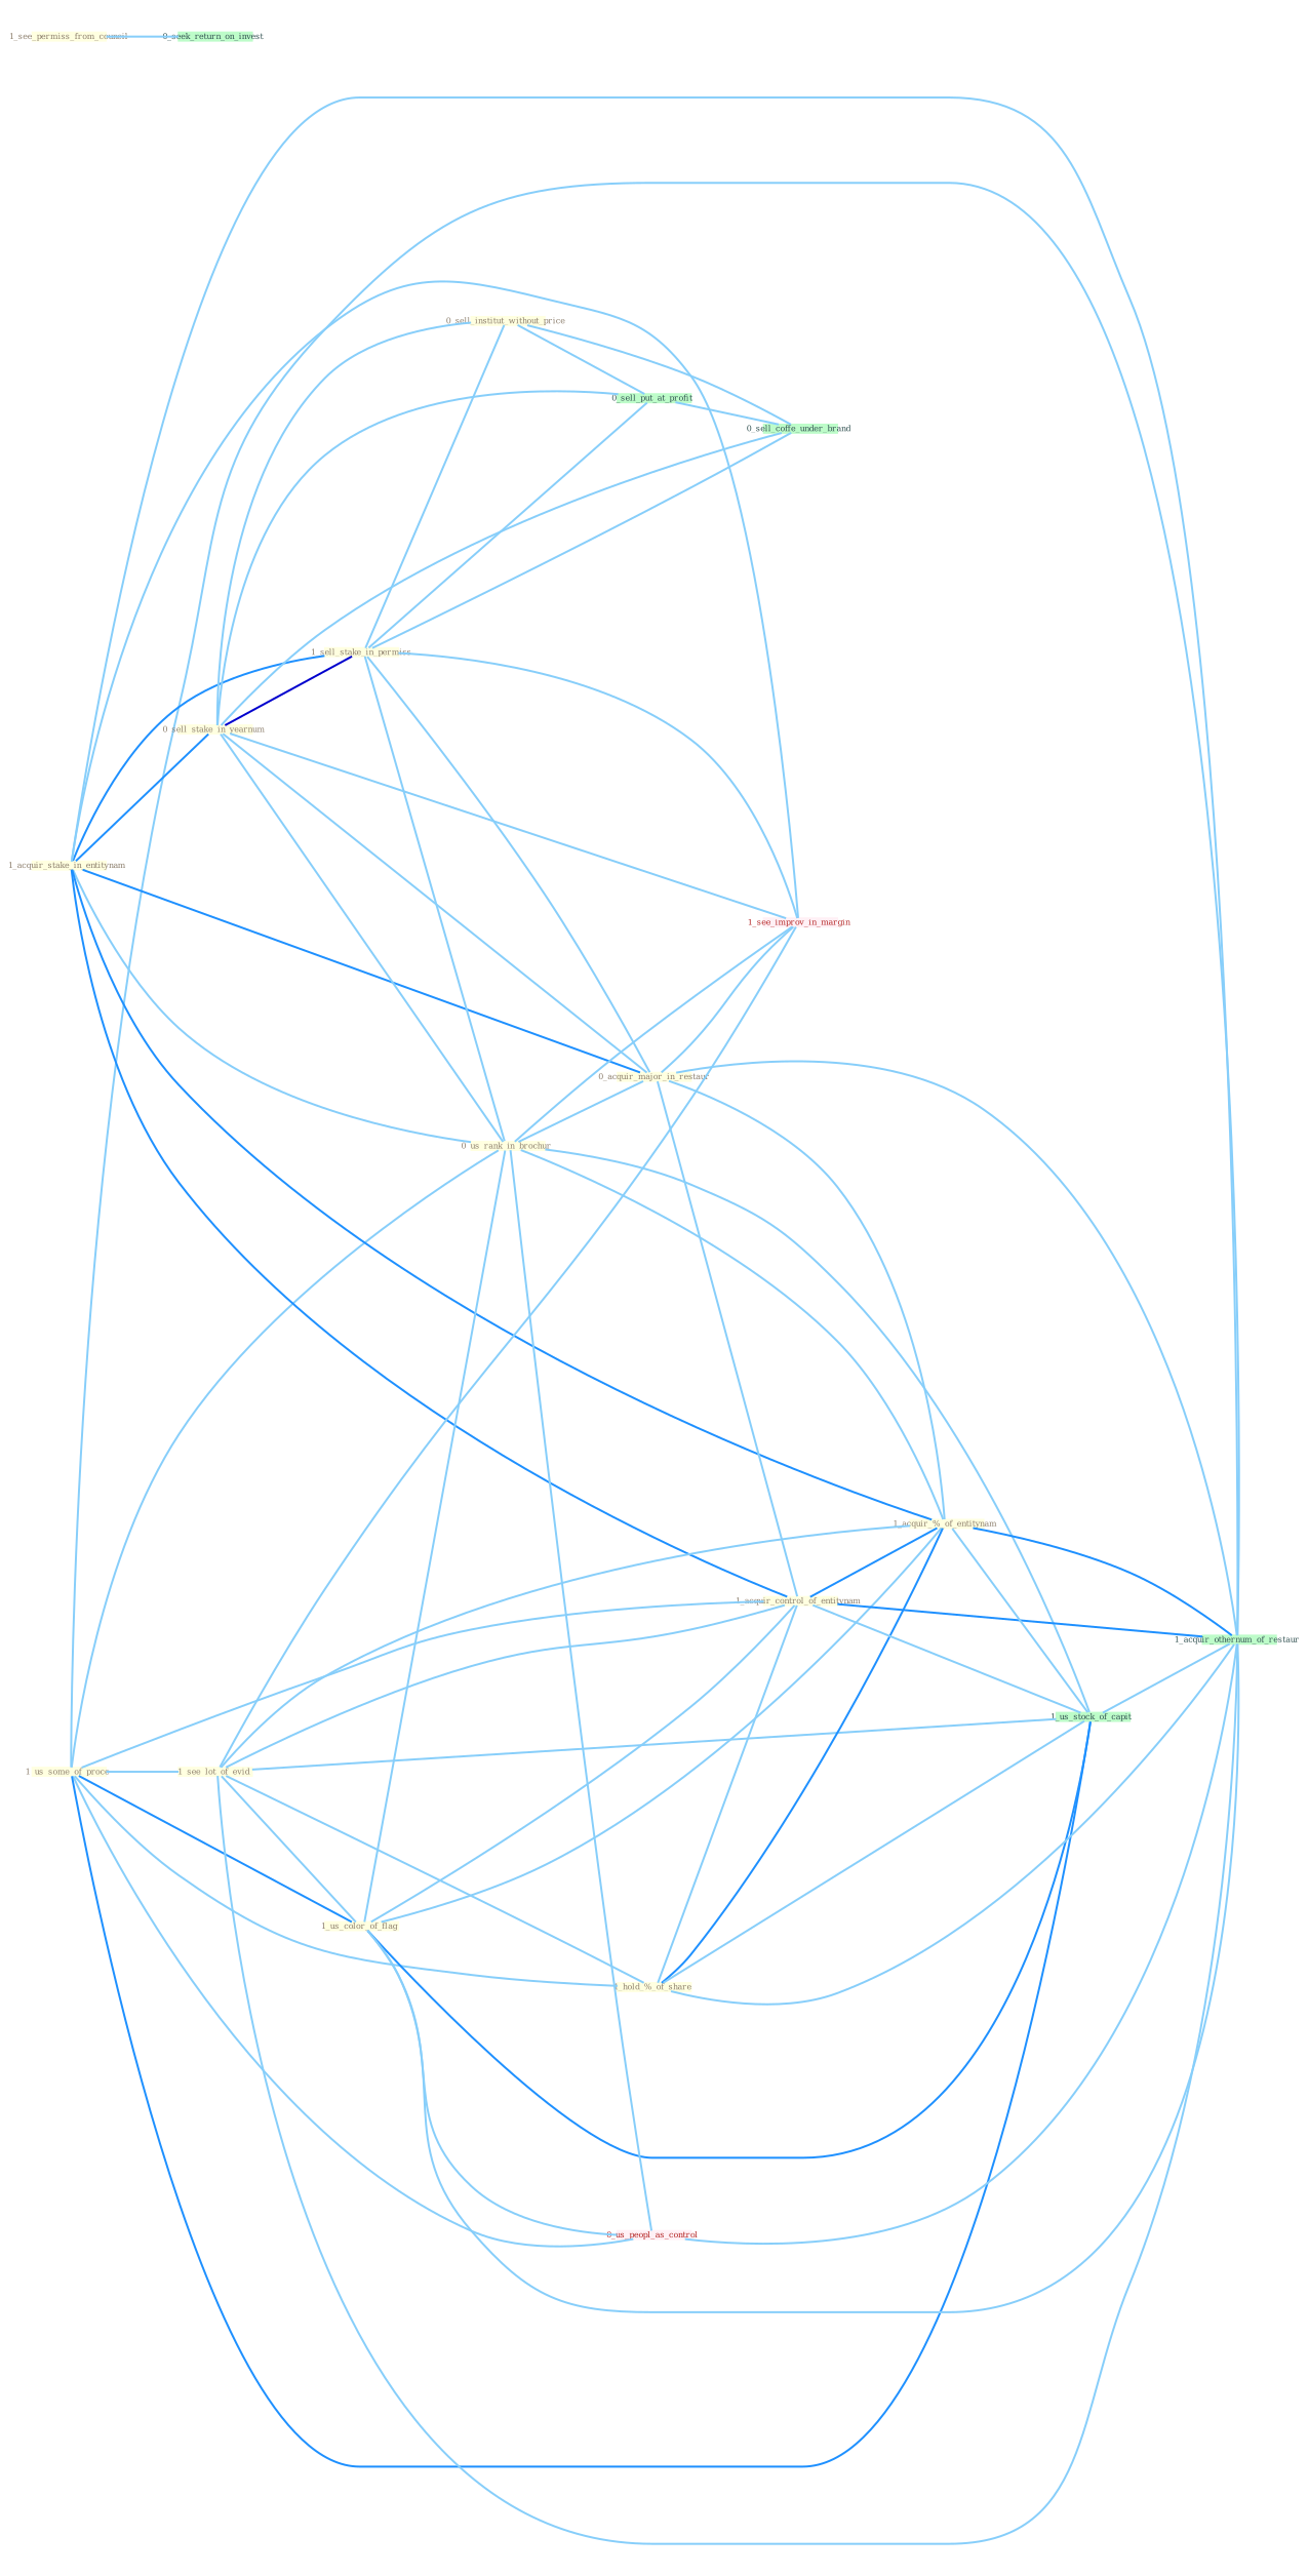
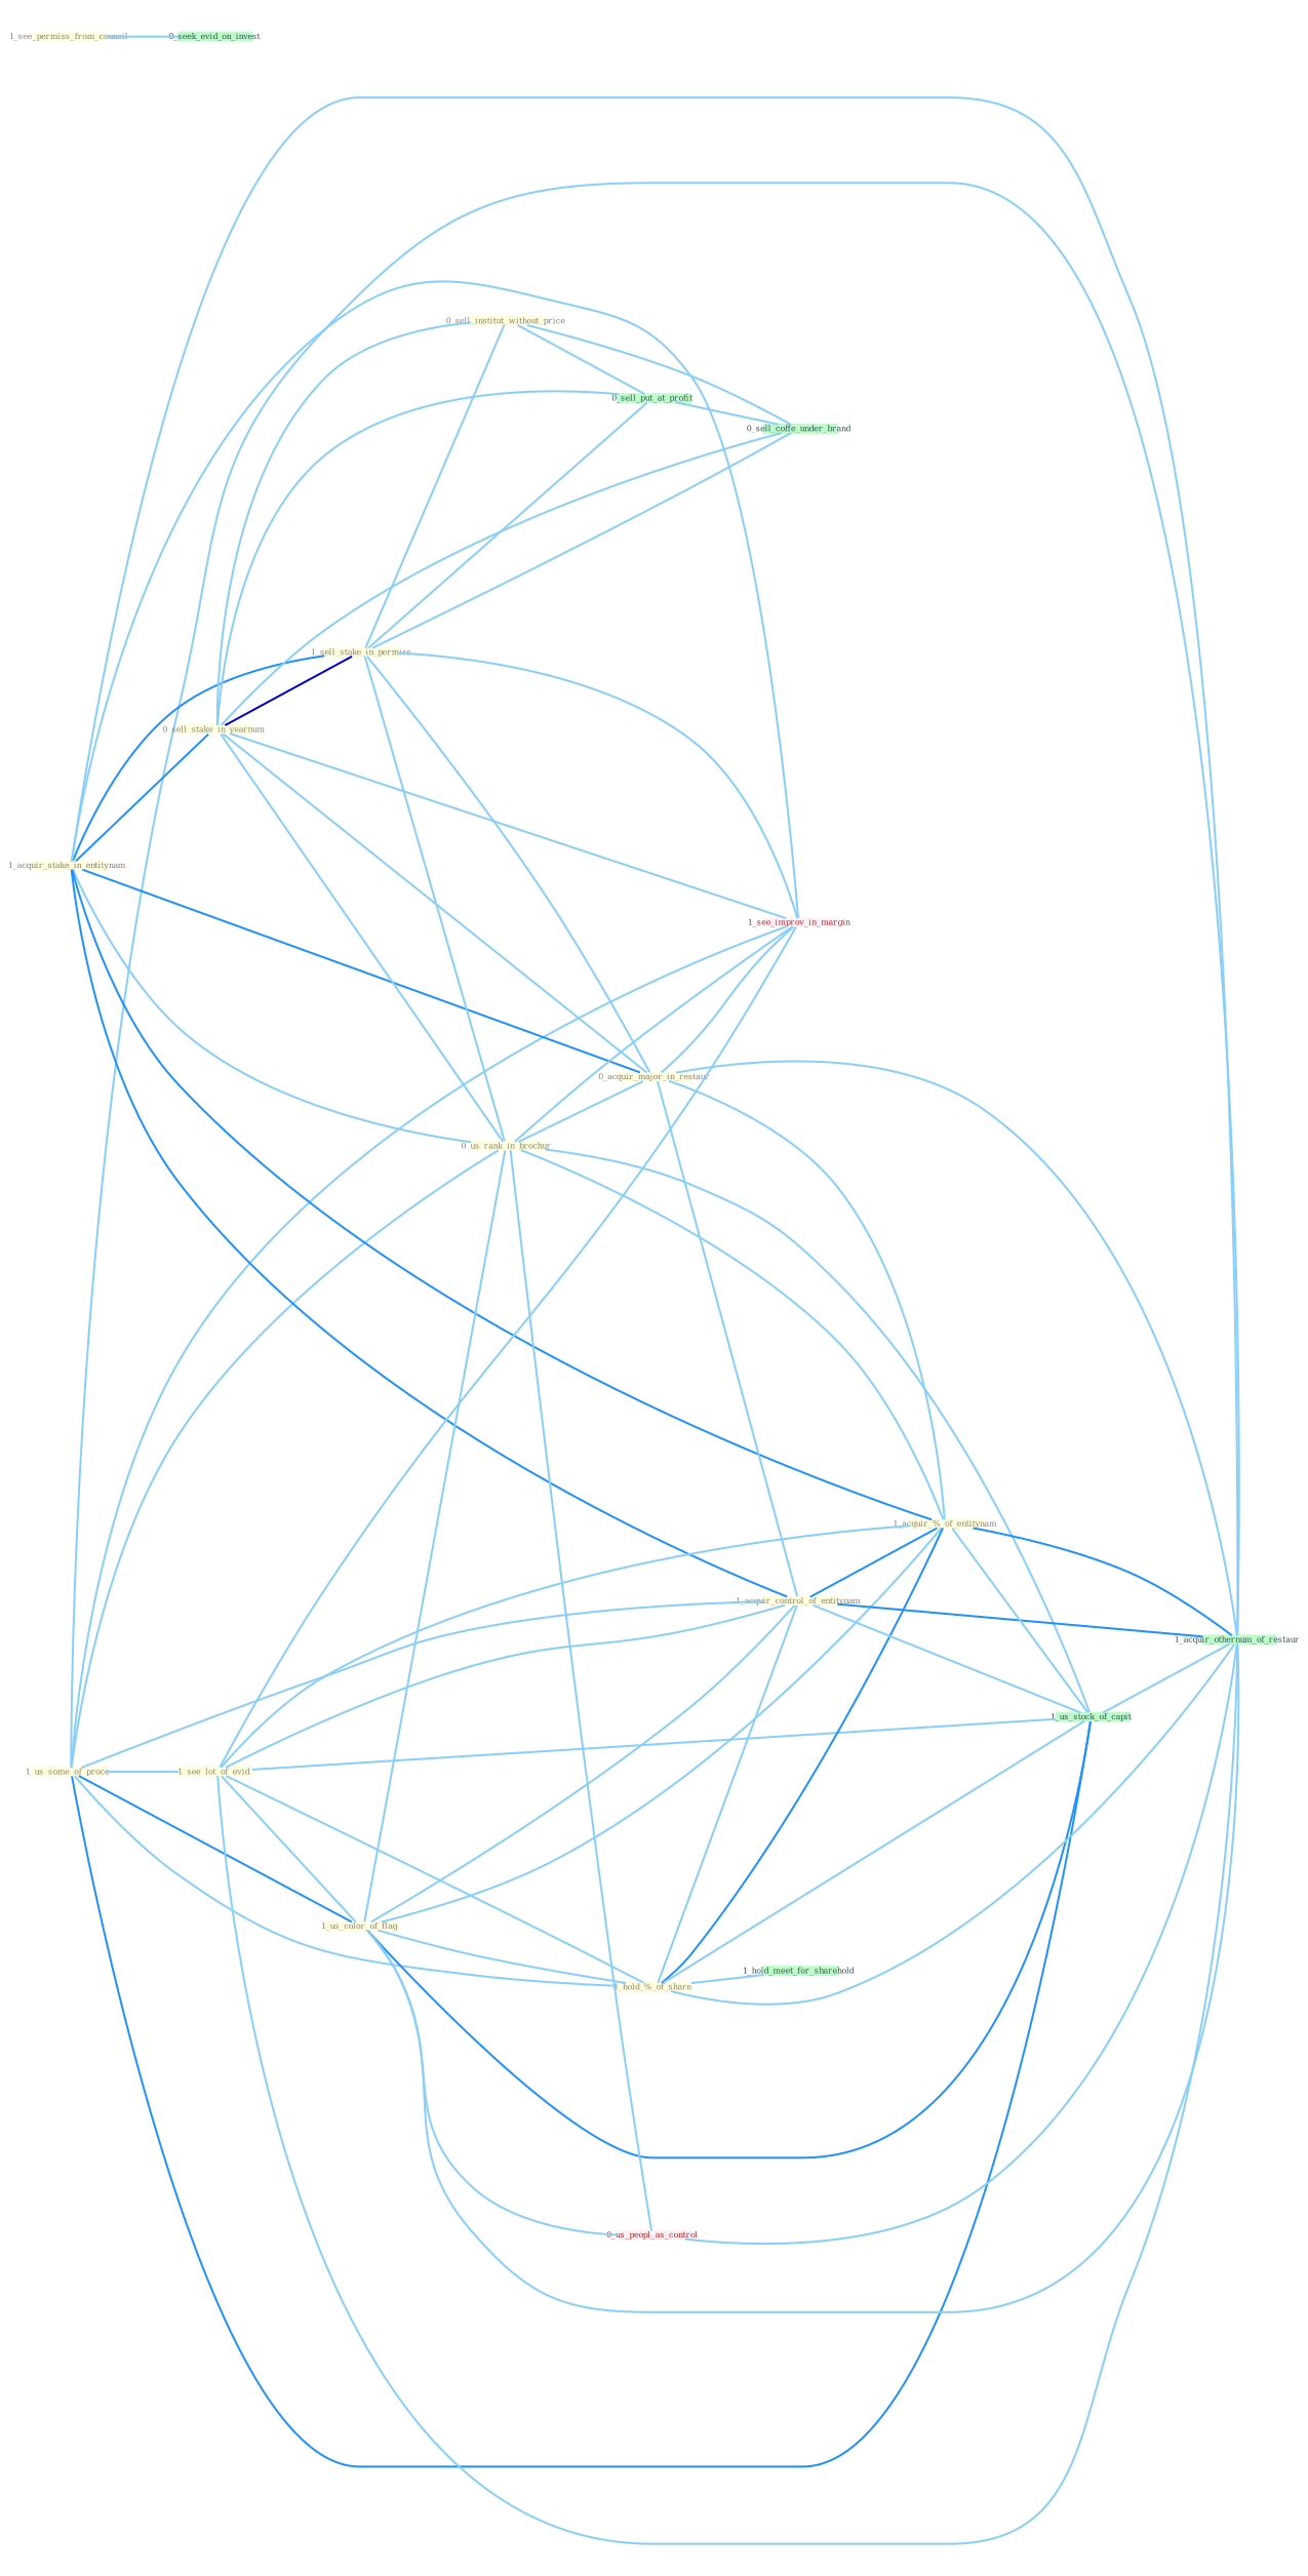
  graph {
    rankdir=LR
    node [color="#ffffe0" fixedsize=true fontcolor="#8b7d6b" fontsize=4 shape=polygon style=filled]
    edge [color="#87cefa" w=1]
    "1_us_some_of_proce " [height=.06 width=.5]
    "1_acquir_stake_in_entitynam " [height=.06 width=.5]
    "1_see_lot_of_evid " [height=.06 width=.5]
    "0_sell_stake_in_yearnum " [height=.06 width=.5]
    n5 [height=.06 label="1_sell_stake_in_permiss" width=.5]
    "1_us_color_of_flag " [height=.06 width=.5]
    "0_us_rank_in_brochur " [height=.06 width=.5]
    n8 [height=.06 label="0_acquir_major_in_restaur" width=.5]
    n9 [height=.06 label="1_see_permiss_from_council" width=.5]
    "1_hold_%_of_share " [height=.06 width=.5]
    "1_acquir_control_of_entitynam " [height=.06 width=.5]
    "1_acquir_%_of_entitynam " [height=.06 width=.5]
    "0_sell_institut_without_price " [height=.06 width=.5]
    "0_us_peopl_as_control " [color="#fff0f5" fontcolor="#b22222" height=.06 width=.5]
    "1_see_improv_in_margin " [color="#fff0f5" fontcolor="#b22222" height=.06 width=.5]
    "1_us_stock_of_capit " [color="#BDFCC9" fontcolor="#2f4f4f" height=.06 width=.5]
    "1_acquir_othernum_of_restaur " [color="#BDFCC9" fontcolor="#2f4f4f" height=.06 width=.5]
    "0_sell_put_at_profit " [color="#BDFCC9" fontcolor="#2f4f4f" height=.06 width=.5]
    "0_sell_coffe_under_brand " [color="#BDFCC9" fontcolor="#2f4f4f" height=.06 width=.5]
-   "0_seek_return_on_invest " [color="#BDFCC9" fontcolor="#2f4f4f" height=.06 width=.5]
+   "0_seek_return_on_invest " [color="#BDFCC9" fontcolor="#2f4f4f" height=.06 width=.5 label="0_seek_evid_on_invest"]
+   "1_hold_meet_for_sharehold " [color="#BDFCC9" fontcolor="#2f4f4f" height=.06 width=.5]
    subgraph sub_1 {
      "1_us_some_of_proce "
      "1_acquir_stake_in_entitynam "
      "1_see_lot_of_evid "
      "0_sell_stake_in_yearnum "
      n5
      "1_us_color_of_flag "
      "0_us_rank_in_brochur "
      n8
      n9
      "1_hold_%_of_share "
      "1_acquir_control_of_entitynam "
      "1_acquir_%_of_entitynam "
      "0_sell_institut_without_price "
    }
    subgraph sub_2 {
      "0_us_peopl_as_control "
      "1_see_improv_in_margin "
    }
    "1_us_some_of_proce " -- "1_see_lot_of_evid "
    "1_us_some_of_proce " -- "1_us_color_of_flag " [color="#1e90ff" w=2]
    "1_us_some_of_proce " -- "0_us_rank_in_brochur "
    "1_us_some_of_proce " -- "1_hold_%_of_share "
    "1_us_some_of_proce " -- "1_acquir_control_of_entitynam "
-   "1_us_some_of_proce " -- "0_us_peopl_as_control "
+   "1_us_some_of_proce " -- "1_see_improv_in_margin "
    "1_us_some_of_proce " -- "1_us_stock_of_capit " [color="#1e90ff" w=2]
    "1_us_some_of_proce " -- "1_acquir_othernum_of_restaur "
    "1_acquir_stake_in_entitynam " -- "0_sell_stake_in_yearnum " [color="#1e90ff" w=2]
    "1_acquir_stake_in_entitynam " -- n5 [color="#1e90ff" w=2]
    "1_acquir_stake_in_entitynam " -- "0_us_rank_in_brochur "
    "1_acquir_stake_in_entitynam " -- n8 [color="#1e90ff" w=2]
    "1_acquir_stake_in_entitynam " -- "1_acquir_control_of_entitynam " [color="#1e90ff" w=2]
    "1_acquir_stake_in_entitynam " -- "1_acquir_%_of_entitynam " [color="#1e90ff" w=2]
    "1_acquir_stake_in_entitynam " -- "1_see_improv_in_margin "
    "1_acquir_stake_in_entitynam " -- "1_acquir_othernum_of_restaur "
    "1_see_lot_of_evid " -- "1_us_color_of_flag "
    "1_see_lot_of_evid " -- "1_hold_%_of_share "
    "1_see_lot_of_evid " -- "1_acquir_control_of_entitynam "
    "1_see_lot_of_evid " -- "1_acquir_%_of_entitynam "
    "1_see_lot_of_evid " -- "1_see_improv_in_margin "
    "1_see_lot_of_evid " -- "1_us_stock_of_capit "
    "1_see_lot_of_evid " -- "1_acquir_othernum_of_restaur "
    "0_sell_stake_in_yearnum " -- n5 [color="#0000cd" w=3]
    "0_sell_stake_in_yearnum " -- "0_us_rank_in_brochur "
    "0_sell_stake_in_yearnum " -- n8
    "0_sell_stake_in_yearnum " -- "0_sell_institut_without_price "
    "0_sell_stake_in_yearnum " -- "1_see_improv_in_margin "
    "0_sell_stake_in_yearnum " -- "0_sell_put_at_profit "
    "0_sell_stake_in_yearnum " -- "0_sell_coffe_under_brand "
    n5 -- "0_us_rank_in_brochur "
    n5 -- n8
    n5 -- "0_sell_institut_without_price "
    n5 -- "1_see_improv_in_margin "
    n5 -- "0_sell_put_at_profit "
    n5 -- "0_sell_coffe_under_brand "
    "1_us_color_of_flag " -- "0_us_rank_in_brochur "
+   "1_us_color_of_flag " -- "1_hold_%_of_share "
    "1_us_color_of_flag " -- "1_acquir_control_of_entitynam "
    "1_us_color_of_flag " -- "1_acquir_%_of_entitynam "
    "1_us_color_of_flag " -- "0_us_peopl_as_control "
    "1_us_color_of_flag " -- "1_us_stock_of_capit " [color="#1e90ff" w=2]
    "1_us_color_of_flag " -- "1_acquir_othernum_of_restaur "
    "0_us_rank_in_brochur " -- n8
    "0_us_rank_in_brochur " -- "1_acquir_%_of_entitynam "
    "0_us_rank_in_brochur " -- "0_us_peopl_as_control "
    "0_us_rank_in_brochur " -- "1_see_improv_in_margin "
    "0_us_rank_in_brochur " -- "1_us_stock_of_capit "
    n8 -- "1_acquir_control_of_entitynam "
    n8 -- "1_acquir_%_of_entitynam "
    n8 -- "1_see_improv_in_margin "
    n8 -- "1_acquir_othernum_of_restaur "
    n9 -- "0_seek_return_on_invest "
    "1_hold_%_of_share " -- "1_acquir_control_of_entitynam "
    "1_hold_%_of_share " -- "1_acquir_%_of_entitynam " [color="#1e90ff" w=2]
    "1_hold_%_of_share " -- "1_us_stock_of_capit "
    "1_hold_%_of_share " -- "1_acquir_othernum_of_restaur "
+   "1_hold_%_of_share " -- "1_hold_meet_for_sharehold "
    "1_acquir_control_of_entitynam " -- "1_acquir_%_of_entitynam " [color="#1e90ff" w=3]
    "1_acquir_control_of_entitynam " -- "1_us_stock_of_capit "
    "1_acquir_control_of_entitynam " -- "1_acquir_othernum_of_restaur " [color="#1e90ff" w=2]
    "1_acquir_%_of_entitynam " -- "1_us_stock_of_capit "
    "1_acquir_%_of_entitynam " -- "1_acquir_othernum_of_restaur " [color="#1e90ff" w=2]
    "0_sell_institut_without_price " -- "0_sell_put_at_profit "
    "0_sell_institut_without_price " -- "0_sell_coffe_under_brand "
    "0_us_peopl_as_control " -- "1_acquir_othernum_of_restaur "
    "1_us_stock_of_capit " -- "1_acquir_othernum_of_restaur "
    "0_sell_put_at_profit " -- "0_sell_coffe_under_brand "
  }
